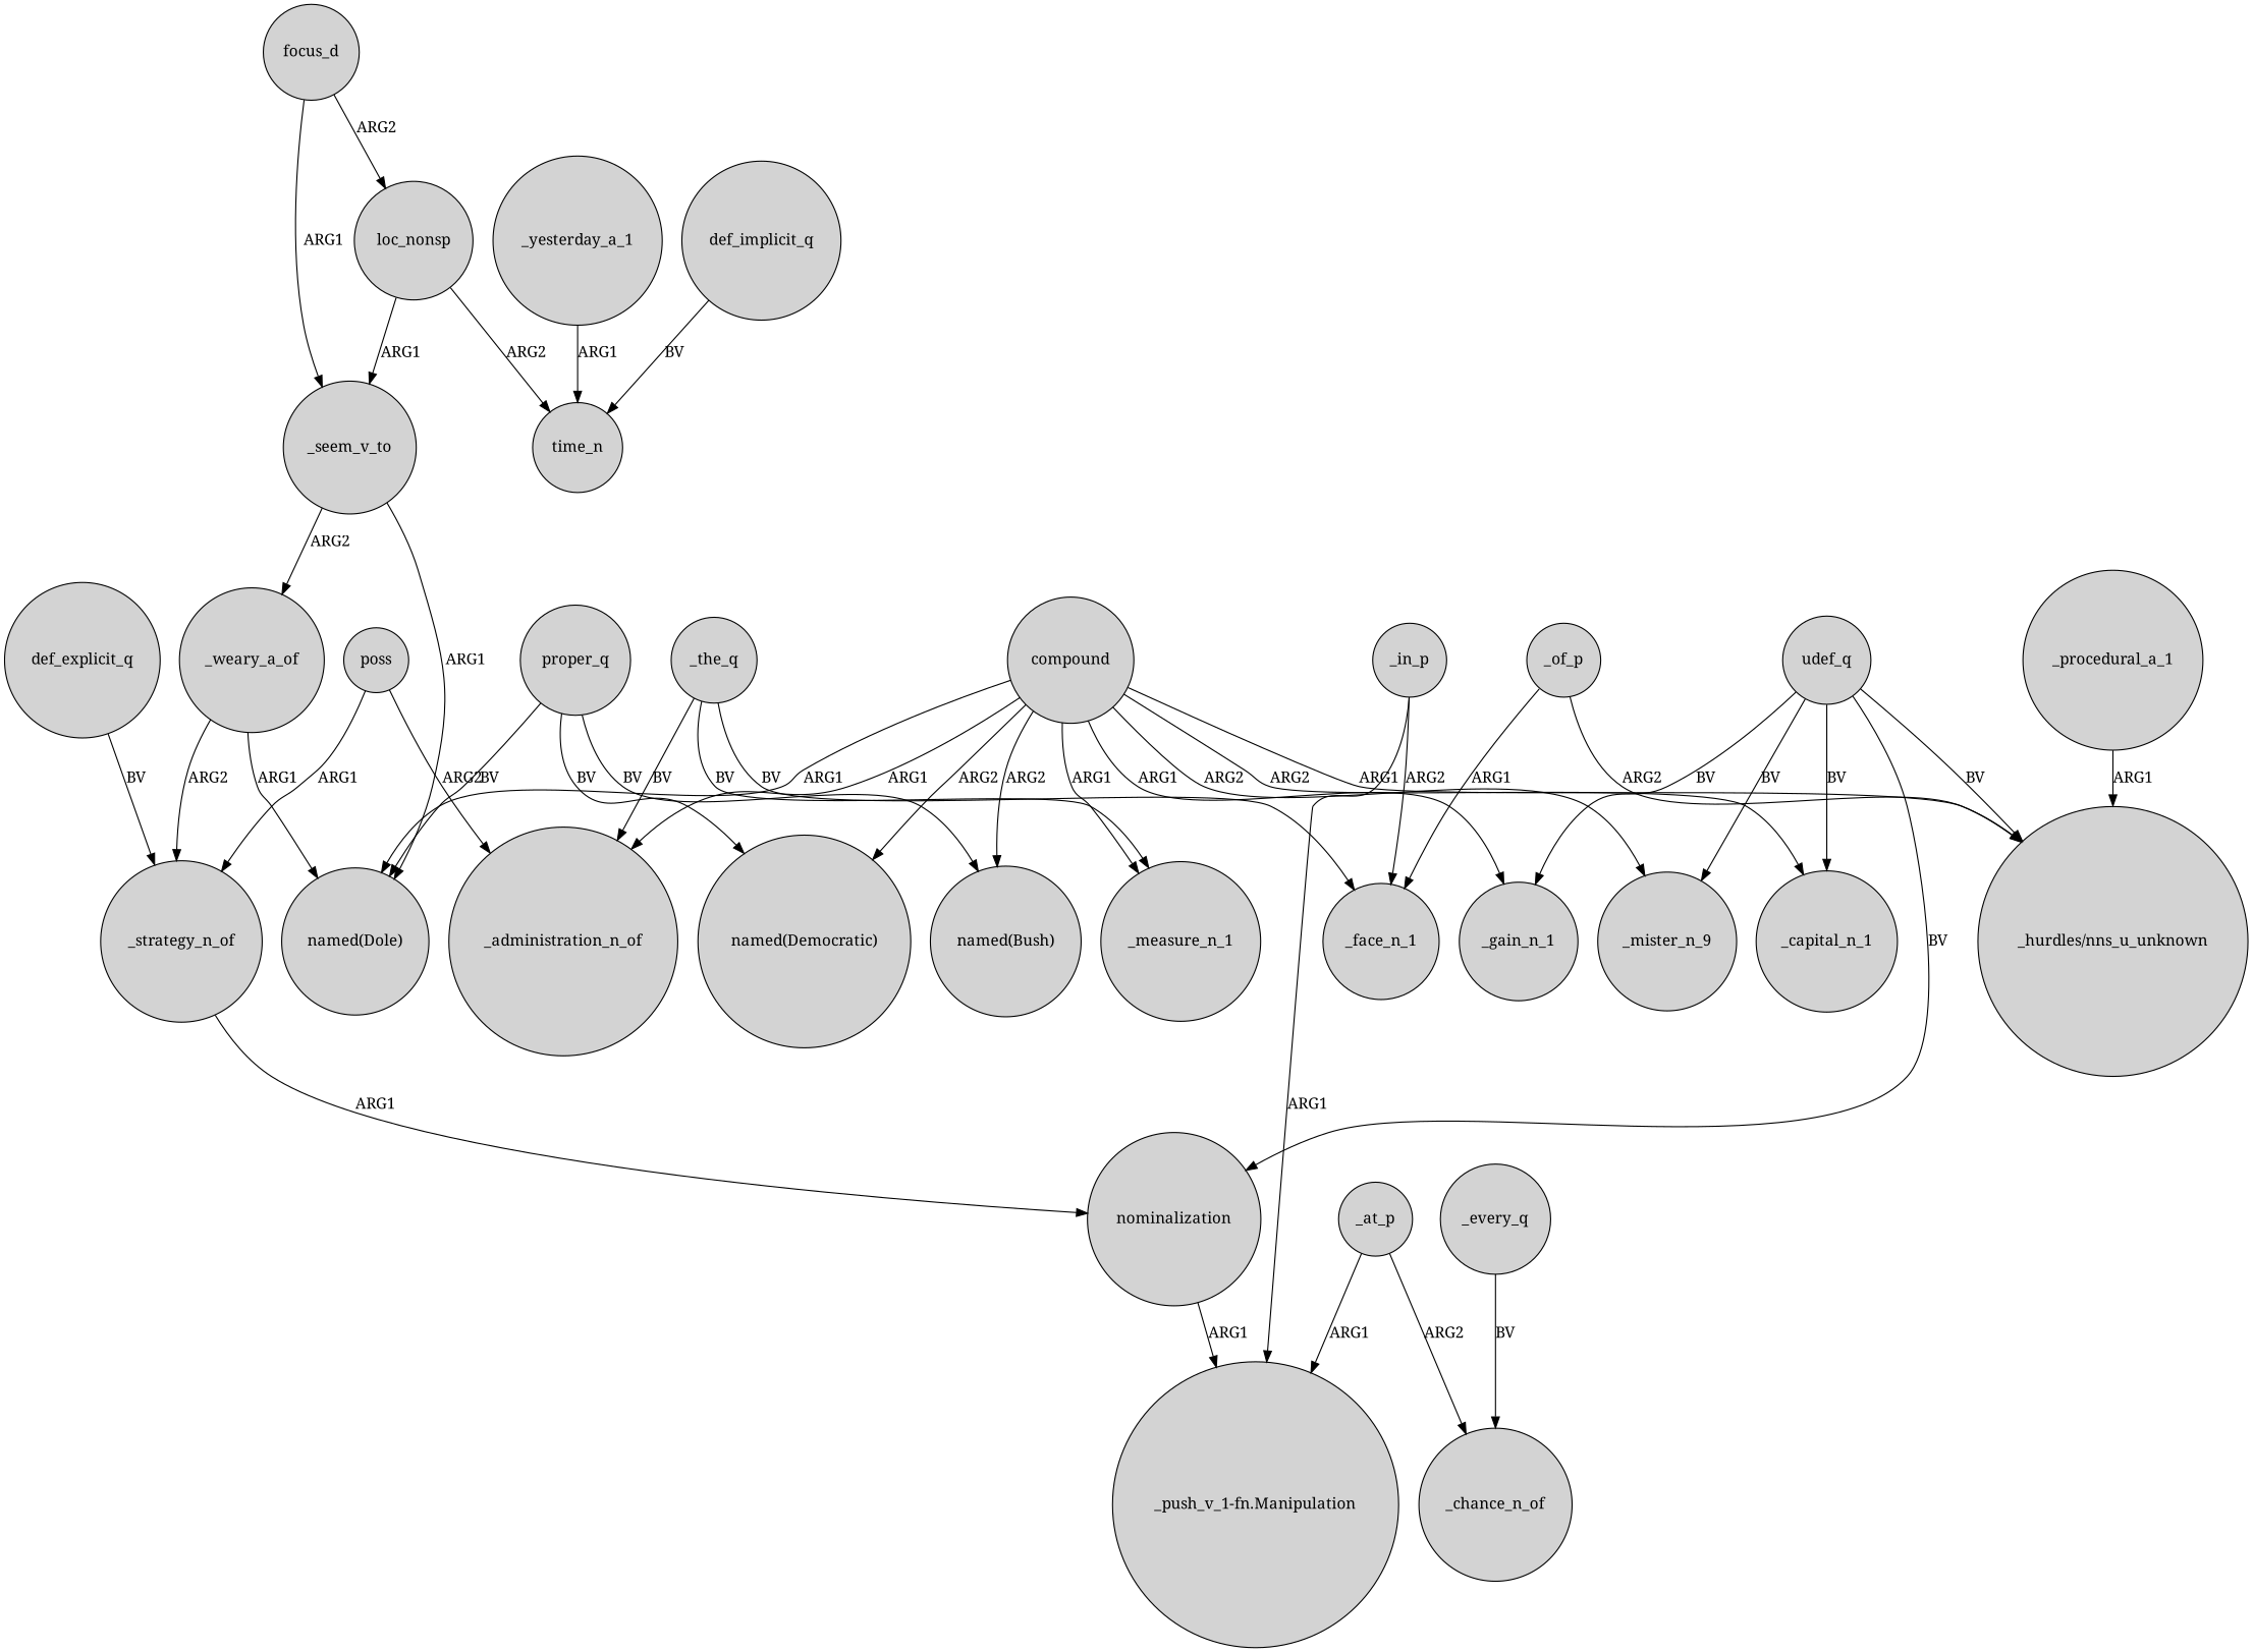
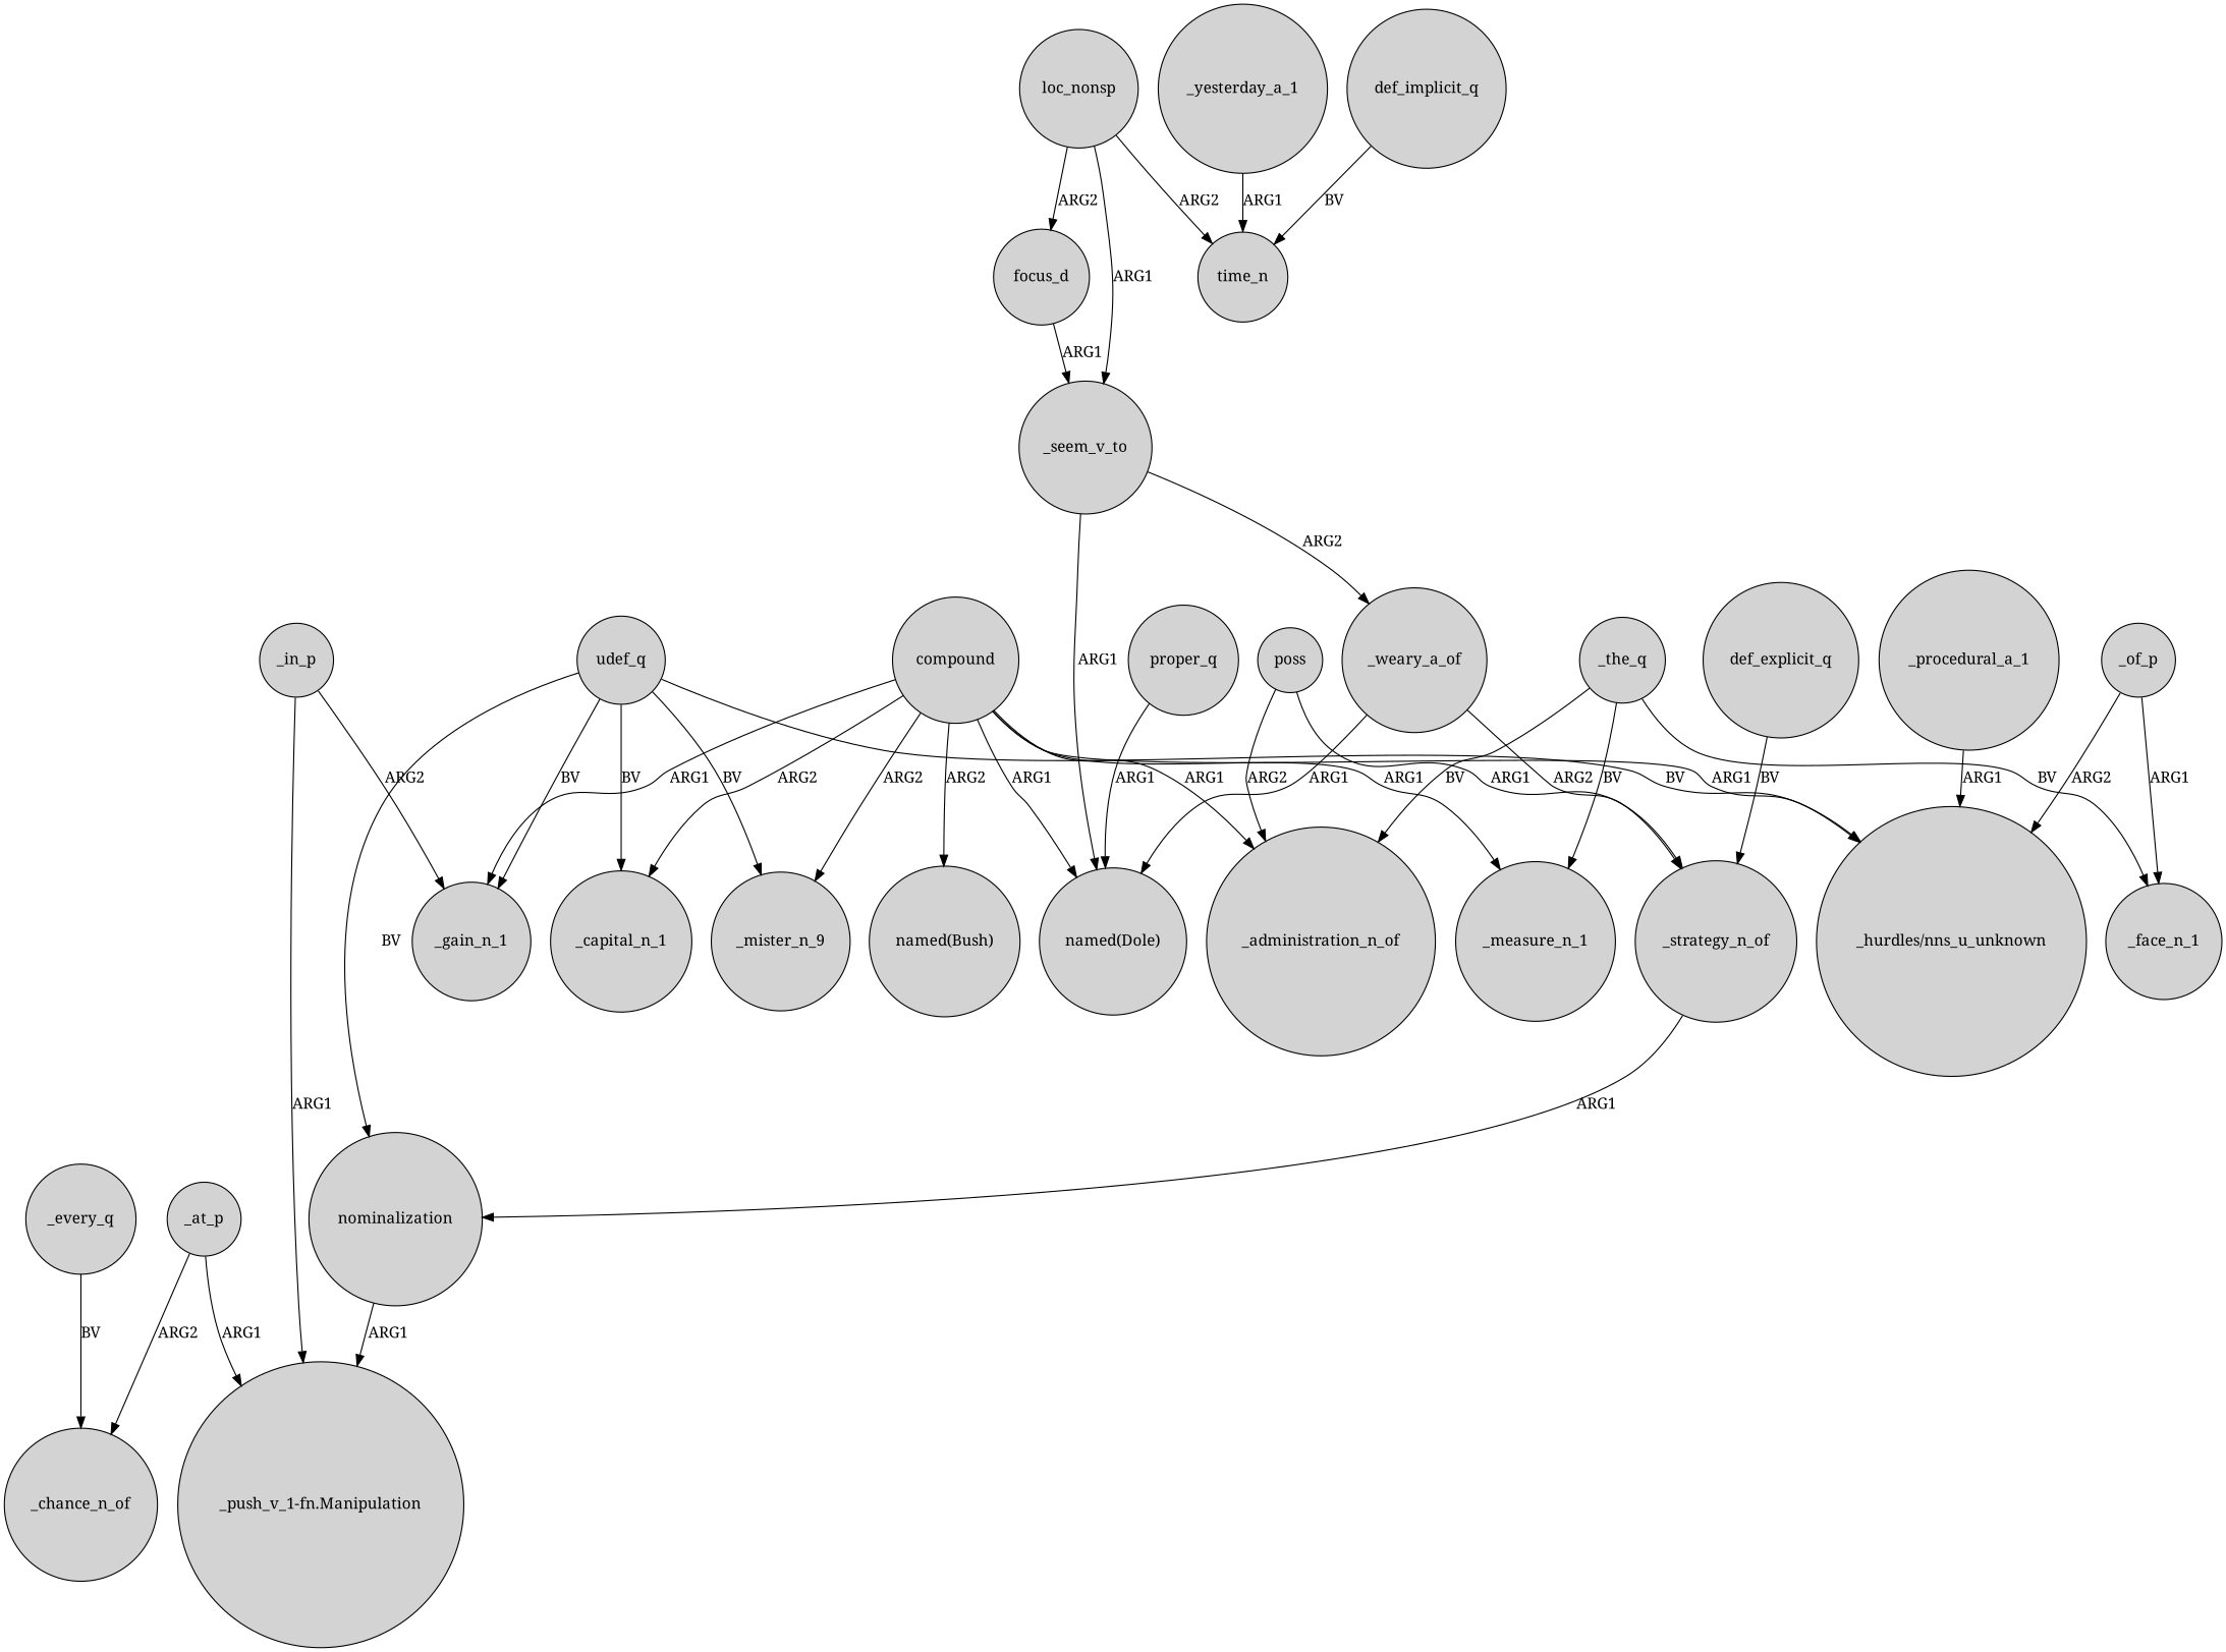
  digraph {
    fontname="Noto Serif"
    node [fontname="Noto Serif" shape=circle style=filled]
    edge [fontname="Noto Serif"]
    _weary_a_of
    _strategy_n_of
    "named(Dole)"
    nominalization
    "_push_v_1-fn.Manipulation"
    focus_d
    loc_nonsp
    _seem_v_to
    time_n
    _the_q
    _measure_n_1
    _administration_n_of
    _face_n_1
    _yesterday_a_1
    udef_q
    "_hurdles/nns_u_unknown"
    _capital_n_1
    _gain_n_1
    n19 [label=_mister_n_9]
    compound
    "named(Bush)"
-   "named(Democratic)"
    poss
    proper_q
    _at_p
    _chance_n_of
    _in_p
    _procedural_a_1
    _of_p
    def_explicit_q
    def_implicit_q
    _every_q
    _weary_a_of -> _strategy_n_of [label=ARG2]
    _weary_a_of -> "named(Dole)" [label=ARG1]
    _strategy_n_of -> nominalization [label=ARG1]
    nominalization -> "_push_v_1-fn.Manipulation" [label=ARG1]
-   focus_d -> loc_nonsp [label=ARG2]
+   loc_nonsp -> focus_d [label=ARG2]
    focus_d -> _seem_v_to [label=ARG1]
    loc_nonsp -> _seem_v_to [label=ARG1]
    loc_nonsp -> time_n [label=ARG2]
    _seem_v_to -> _weary_a_of [label=ARG2]
    _seem_v_to -> "named(Dole)" [label=ARG1]
    _the_q -> _measure_n_1 [label=BV]
    _the_q -> _administration_n_of [label=BV]
    _the_q -> _face_n_1 [label=BV]
    _yesterday_a_1 -> time_n [label=ARG1]
    udef_q -> nominalization [label=BV]
    udef_q -> "_hurdles/nns_u_unknown" [label=BV]
    udef_q -> _capital_n_1 [label=BV]
    udef_q -> _gain_n_1 [label=BV]
    udef_q -> n19 [label=BV]
    compound -> "named(Dole)" [label=ARG1]
    compound -> _measure_n_1 [label=ARG1]
    compound -> _administration_n_of [label=ARG1]
    compound -> "_hurdles/nns_u_unknown" [label=ARG1]
    compound -> _capital_n_1 [label=ARG2]
    compound -> _gain_n_1 [label=ARG1]
    compound -> n19 [label=ARG2]
    compound -> "named(Bush)" [label=ARG2]
-   compound -> "named(Democratic)" [label=ARG2]
    poss -> _strategy_n_of [label=ARG1]
    poss -> _administration_n_of [label=ARG2]
-   proper_q -> "named(Dole)" [label=BV]
-   proper_q -> "named(Bush)" [label=BV]
-   proper_q -> "named(Democratic)" [label=BV]
+   proper_q -> "named(Dole)" [label=ARG1]
    _at_p -> "_push_v_1-fn.Manipulation" [label=ARG1]
    _at_p -> _chance_n_of [label=ARG2]
    _in_p -> "_push_v_1-fn.Manipulation" [label=ARG1]
-   _in_p -> _face_n_1 [label=ARG2]
+   _in_p -> _gain_n_1 [label=ARG2]
    _procedural_a_1 -> "_hurdles/nns_u_unknown" [label=ARG1]
    _of_p -> _face_n_1 [label=ARG1]
    _of_p -> "_hurdles/nns_u_unknown" [label=ARG2]
    def_explicit_q -> _strategy_n_of [label=BV]
    def_implicit_q -> time_n [label=BV]
    _every_q -> _chance_n_of [label=BV]
  }
